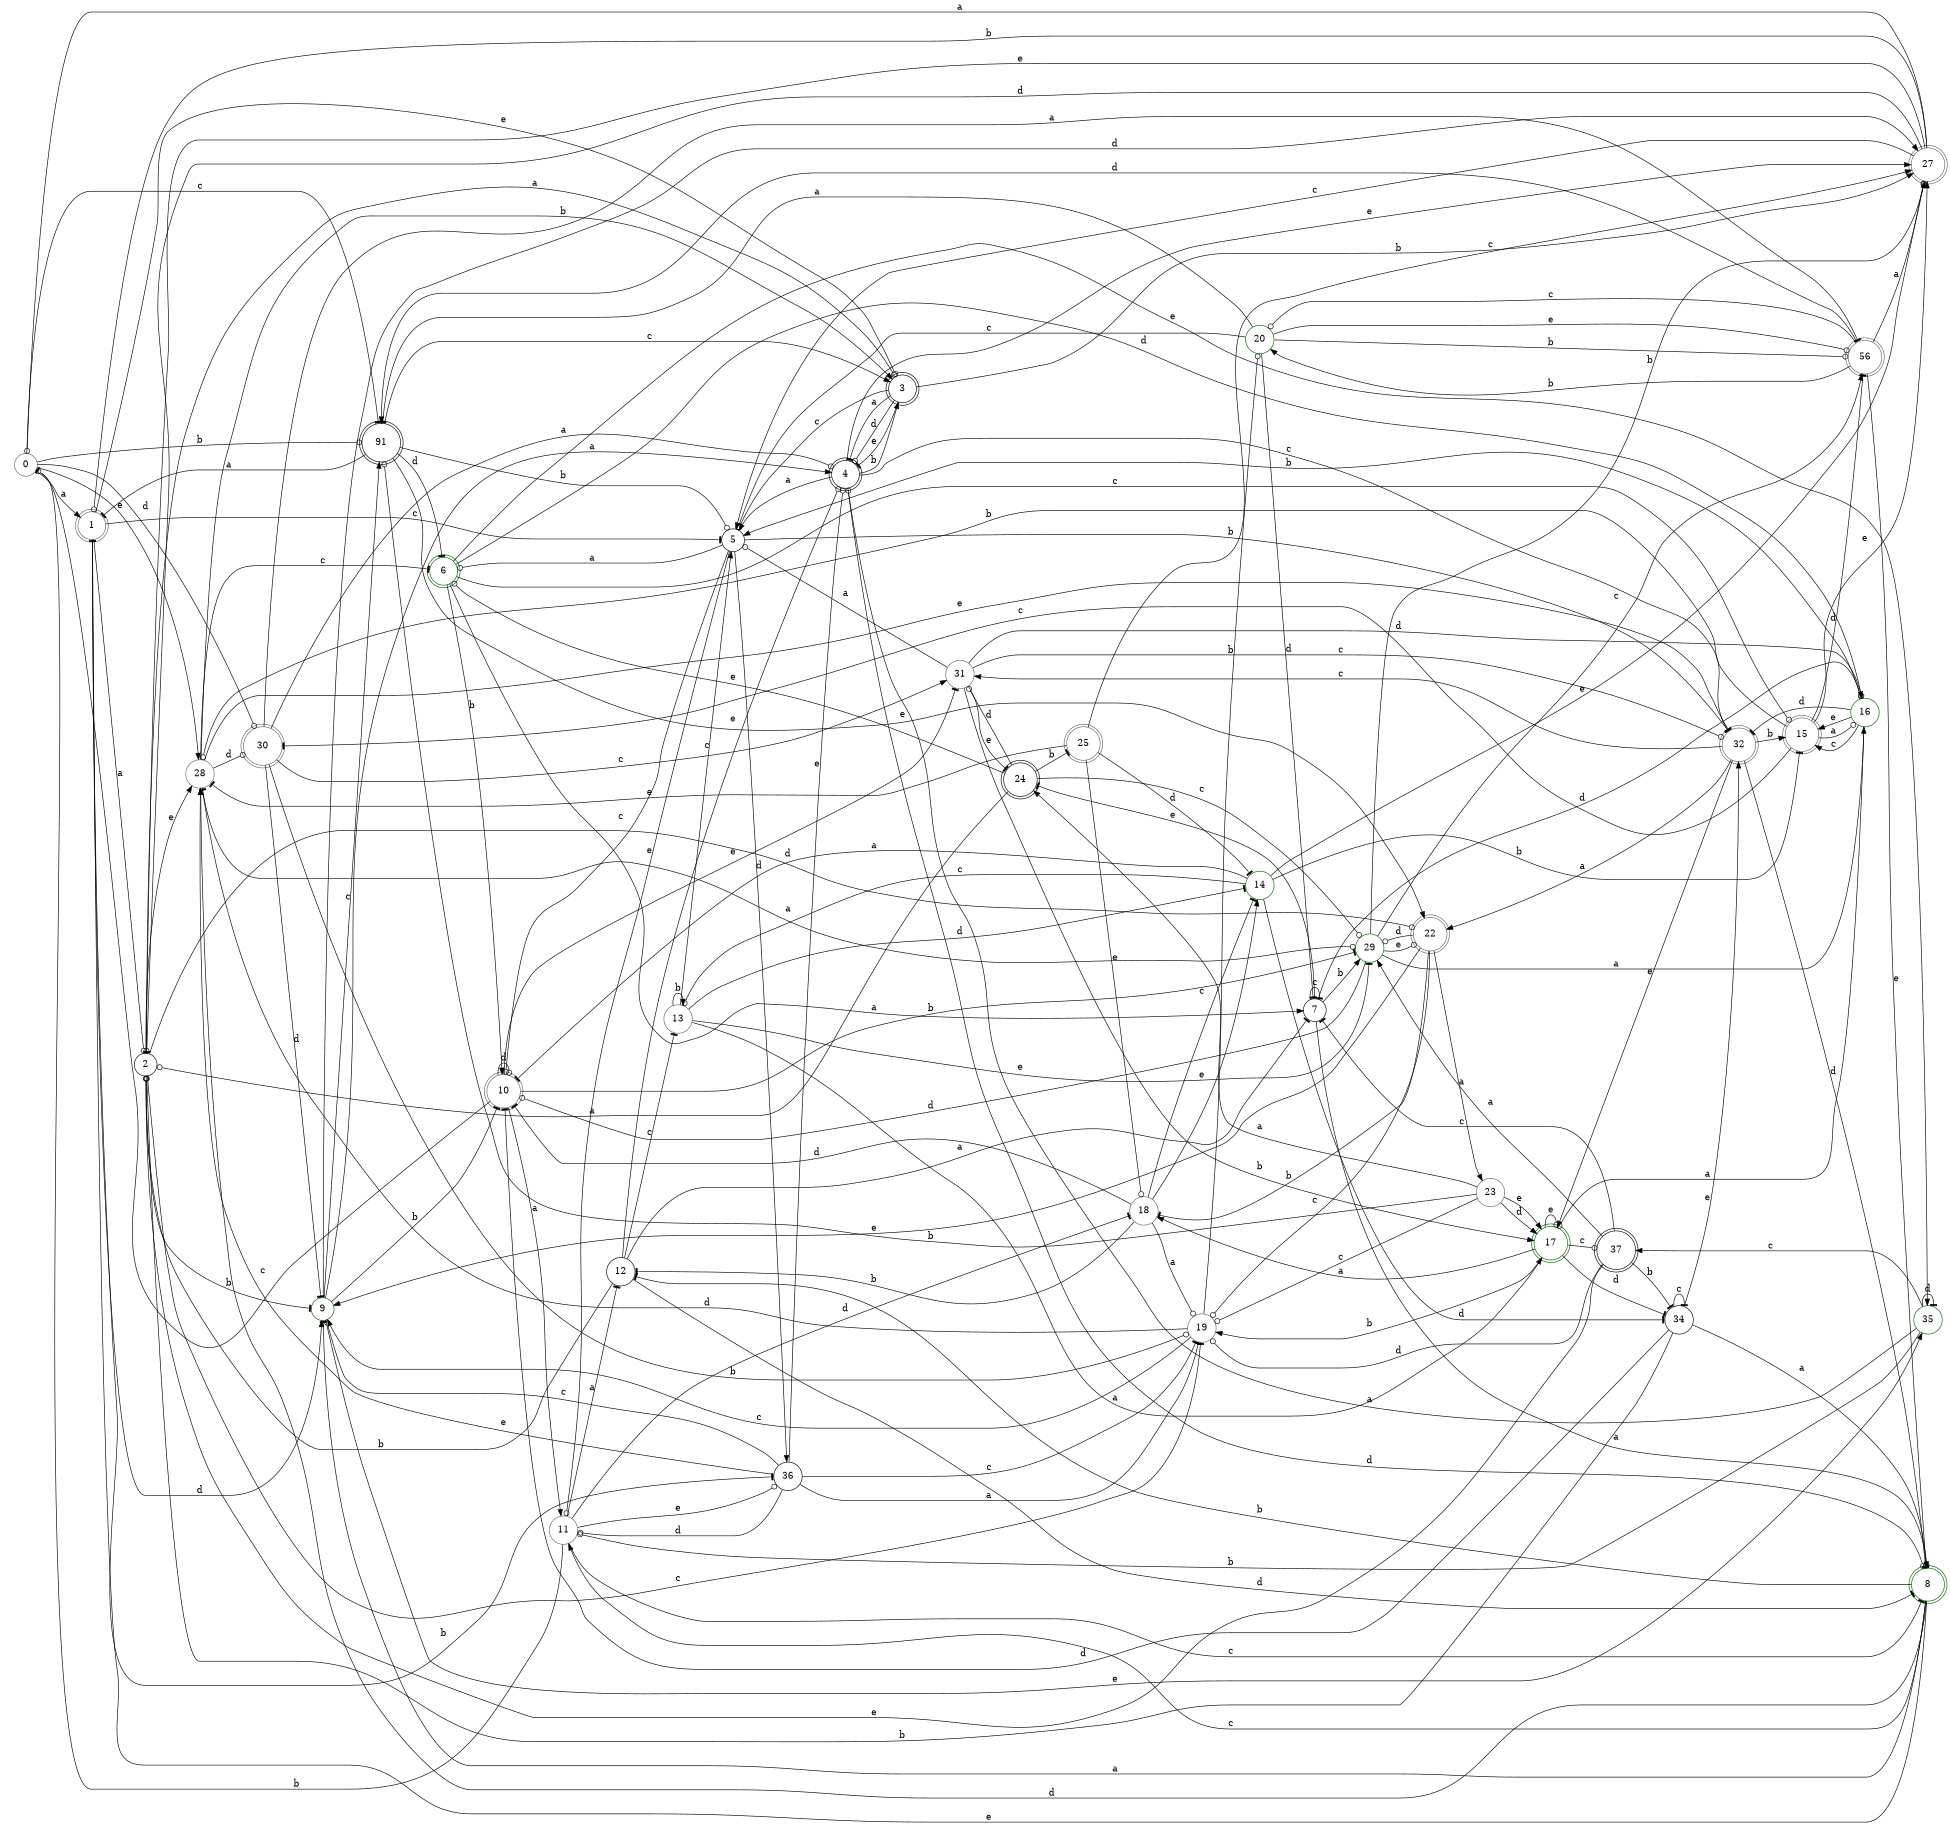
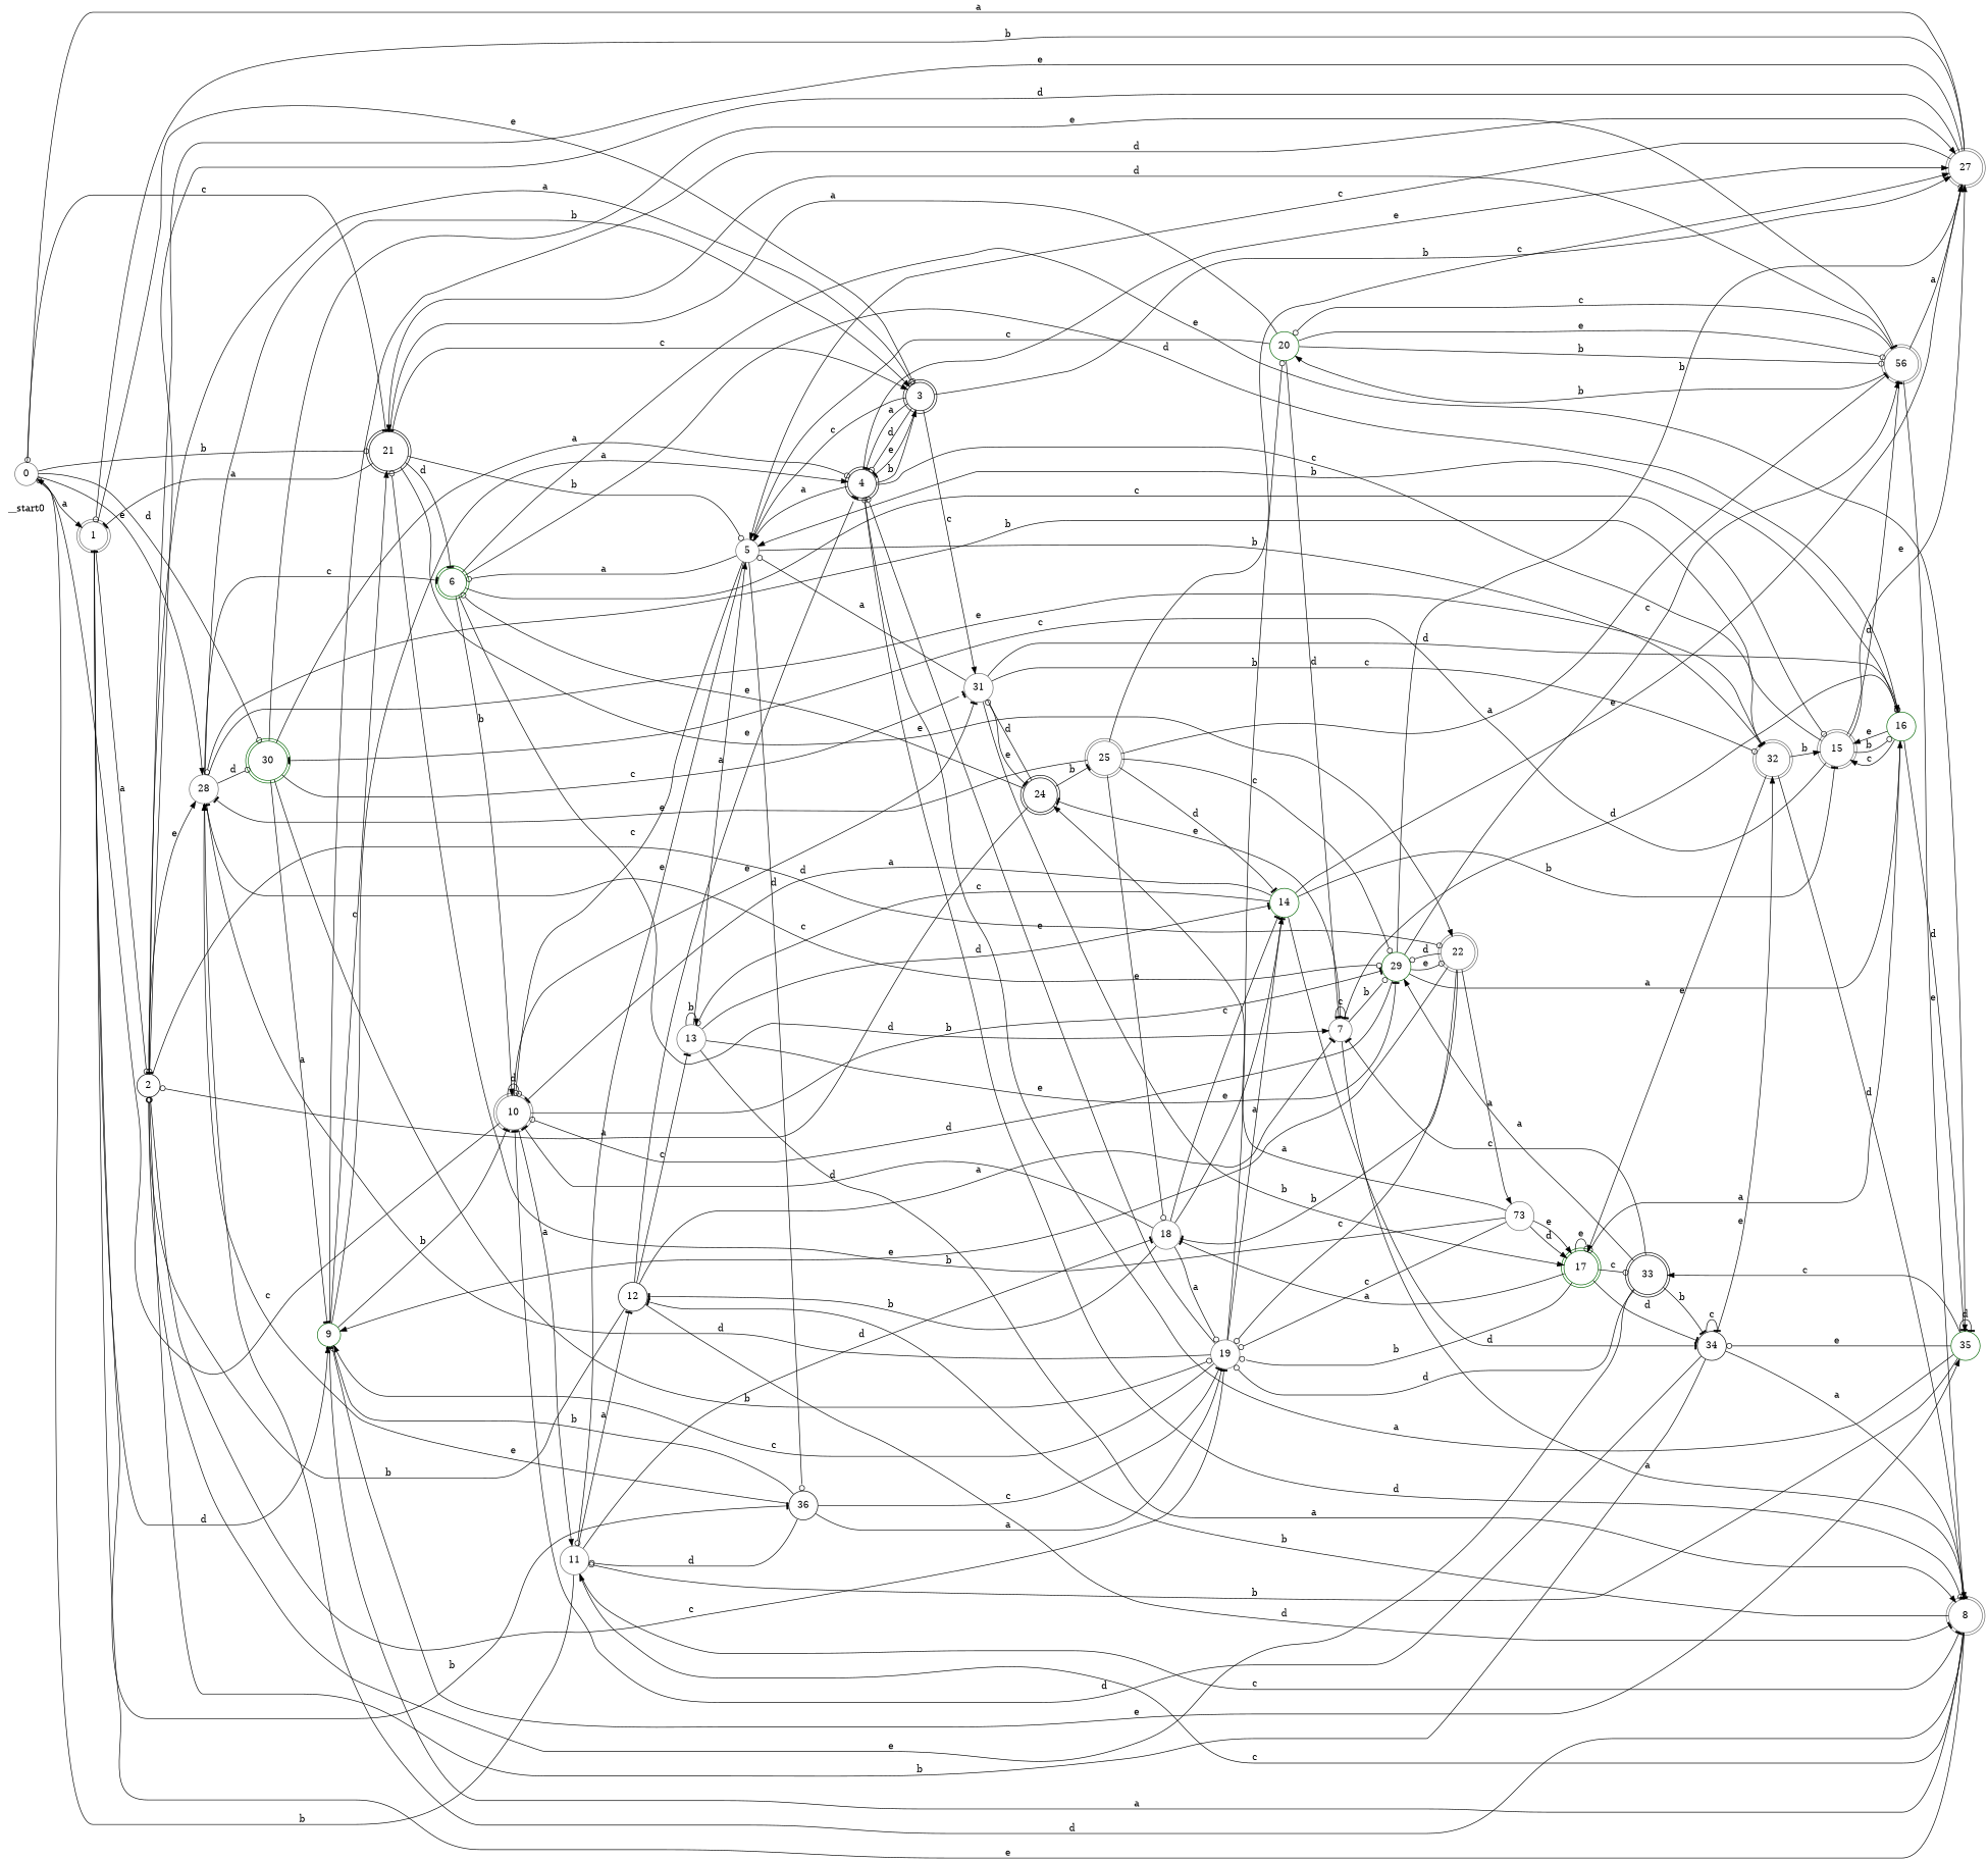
  digraph {
    rankdir=LR
    node [color=gray40 shape=circle fillcolor=white style=filled]
    edge [arrowhead=odot]
+   __start0 [color=darkgreen shape=none fillcolor="" style=""]
    n2 [label=0]
    n3 [label=1 shape=doublecircle style="rounded,filled"]
-   n4 [color=black label=91 shape=doublecircle style="rounded,filled"]
+   n4 [color=black label=21 shape=doublecircle style="rounded,filled"]
    n5 [label=28]
-   n6 [label=30 shape=doublecircle style="rounded,filled"]
+   n6 [color=darkgreen label=30 shape=doublecircle style="rounded,filled"]
    n7 [color=black label=2]
    n8 [color=black label=3 shape=doublecircle style="rounded,filled"]
-   n9 [color=black label=5]
+   n9 [label=5]
    n10 [color=darkgreen label=9]
    n11 [color=black label=36]
    n12 [label=22 shape=doublecircle style="rounded,filled"]
    n13 [color=darkgreen label=6 shape=doublecircle style="rounded,filled"]
    n14 [label=32 shape=doublecircle style="rounded,filled"]
    n15 [color=darkgreen label=29]
    n16 [label=19]
    n17 [color=black label=4 shape=doublecircle style="rounded,filled"]
    n18 [label=31]
    n19 [label=56 shape=doublecircle style="rounded,filled"]
    n20 [label=27 shape=doublecircle style="rounded,filled"]
    n21 [label=10 shape=doublecircle style="rounded,filled"]
    n22 [label=11]
    n23 [color=darkgreen label=35]
    n24 [color=darkgreen label=14]
    n25 [color=darkgreen label=20]
    n26 [label=18]
-   n27 [label=23]
-   n28 [color=darkgreen label=8 shape=doublecircle style="rounded,filled"]
+   n27 [label=73]
+   n28 [label=8 shape=doublecircle style="rounded,filled"]
    n29 [color=black label=12]
    n30 [label=15 shape=doublecircle style="rounded,filled"]
    n31 [color=darkgreen label=17 shape=doublecircle style="rounded,filled"]
-   n32 [color=black label=7]
+   n32 [label=7]
    n33 [color=darkgreen label=16]
    n34 [color=black label=24 shape=doublecircle style="rounded,filled"]
    n35 [color=black label=34]
-   n36 [color=black label=37 shape=doublecircle style="rounded,filled"]
+   n36 [color=black label=33 shape=doublecircle style="rounded,filled"]
    n37 [label=25 shape=doublecircle style="rounded,filled"]
    n38 [label=13]
    n2 -> n3 [arrowhead=normal label=a]
    n2 -> n4 [label=b]
    n2 -> n4 [arrowhead=tee label=c]
    n2 -> n5 [arrowhead=normal label=e]
    n2 -> n6 [label=d]
    n3 -> n7 [label=a]
    n3 -> n8 [label=e]
-   n3 -> n9 [arrowhead=tee label=c]
    n3 -> n10 [arrowhead=normal label=d]
    n3 -> n11 [arrowhead=tee label=b]
    n4 -> n3 [arrowhead=tee label=a]
    n4 -> n8 [arrowhead=normal label=c]
    n4 -> n9 [label=b]
    n4 -> n12 [arrowhead=normal label=e]
    n4 -> n13 [arrowhead=tee label=d]
    n5 -> n6 [label=d]
    n5 -> n8 [arrowhead=normal label=b]
    n5 -> n13 [arrowhead=tee label=c]
    n5 -> n14 [arrowhead=tee label=e]
-   n5 -> n15 [label=a]
-   n6 -> n10 [arrowhead=tee label=d]
+   n5 -> n15 [label=c]
+   n6 -> n10 [arrowhead=tee label=a]
    n6 -> n16 [label=b]
    n6 -> n17 [label=a]
-   n6 -> n18 [arrowhead=normal label=c]
-   n6 -> n19 [arrowhead=tee label=a]
+   n6 -> n18 [arrowhead=tee label=c]
+   n6 -> n19 [arrowhead=tee label=e]
    n7 -> n5 [arrowhead=normal label=e]
    n7 -> n8 [label=a]
-   n7 -> n10 [arrowhead=tee label=b]
    n7 -> n12 [label=d]
    n7 -> n16 [arrowhead=tee label=c]
    n8 -> n9 [label=c]
    n8 -> n17 [arrowhead=tee label=a]
    n8 -> n17 [label=d]
    n8 -> n17 [arrowhead=tee label=e]
    n8 -> n20 [arrowhead=normal label=b]
-   n9 -> n11 [arrowhead=normal label=d]
+   n9 -> n11 [label=d]
    n9 -> n13 [label=a]
    n9 -> n14 [arrowhead=tee label=b]
    n9 -> n21 [label=c]
    n9 -> n22 [label=e]
    n10 -> n4 [arrowhead=normal label=c]
    n10 -> n17 [arrowhead=normal label=a]
    n10 -> n20 [arrowhead=normal label=d]
    n10 -> n21 [arrowhead=tee label=b]
    n10 -> n23 [arrowhead=normal label=e]
    n11 -> n5 [arrowhead=normal label=e]
-   n11 -> n10 [label=c]
+   n11 -> n10 [label=b]
    n11 -> n16 [arrowhead=tee label=a]
    n11 -> n16 [arrowhead=tee label=c]
    n11 -> n22 [label=d]
    n12 -> n10 [arrowhead=normal label=e]
    n12 -> n15 [label=d]
    n12 -> n16 [label=c]
    n12 -> n26 [arrowhead=tee label=b]
    n12 -> n27 [arrowhead=normal label=a]
    n13 -> n21 [arrowhead=normal label=b]
    n13 -> n23 [arrowhead=normal label=e]
    n13 -> n30 [label=c]
-   n13 -> n32 [arrowhead=normal label=a]
+   n13 -> n32 [arrowhead=normal label=d]
    n13 -> n33 [label=d]
-   n14 -> n12 [arrowhead=normal label=a]
-   n14 -> n18 [arrowhead=normal label=c]
+   n8 -> n18 [arrowhead=normal label=c]
    n14 -> n28 [arrowhead=tee label=d]
    n14 -> n30 [arrowhead=normal label=b]
    n14 -> n31 [arrowhead=normal label=e]
    n15 -> n12 [label=e]
    n15 -> n19 [arrowhead=normal label=c]
    n15 -> n20 [arrowhead=normal label=b]
    n15 -> n21 [label=d]
    n15 -> n33 [arrowhead=normal label=a]
    n16 -> n5 [arrowhead=tee label=d]
    n16 -> n10 [arrowhead=normal label=c]
-   n11 -> n17 [label=e]
+   n16 -> n17 [label=e]
+   n16 -> n24 [arrowhead=tee label=a]
    n16 -> n25 [label=b]
    n17 -> n8 [arrowhead=normal label=b]
    n17 -> n9 [arrowhead=normal label=a]
    n17 -> n14 [arrowhead=tee label=c]
    n17 -> n20 [arrowhead=normal label=e]
    n17 -> n28 [label=d]
    n18 -> n9 [label=a]
    n18 -> n14 [label=c]
    n18 -> n31 [arrowhead=normal label=b]
    n18 -> n33 [arrowhead=normal label=d]
    n18 -> n34 [arrowhead=tee label=e]
    n19 -> n4 [arrowhead=normal label=d]
-   n19 -> n20 [label=a]
+   n19 -> n20 [arrowhead=normal label=a]
    n19 -> n25 [arrowhead=normal label=b]
    n19 -> n25 [label=c]
    n19 -> n28 [label=e]
    n20 -> n2 [label=a]
    n20 -> n3 [label=b]
    n20 -> n7 [arrowhead=tee label=d]
    n20 -> n7 [label=e]
    n20 -> n9 [arrowhead=normal label=c]
    n21 -> n2 [label=c]
    n21 -> n15 [arrowhead=tee label=b]
    n21 -> n18 [arrowhead=tee label=e]
    n21 -> n21 [label=d]
    n21 -> n22 [arrowhead=normal label=a]
-   n22 -> n2 [arrowhead=tee label=b]
-   n22 -> n11 [label=e]
+   n22 -> n2 [arrowhead=normal label=b]
    n22 -> n26 [arrowhead=tee label=d]
    n22 -> n28 [arrowhead=tee label=c]
    n22 -> n29 [arrowhead=tee label=a]
    n23 -> n17 [label=a]
    n23 -> n22 [label=b]
    n23 -> n23 [arrowhead=tee label=d]
+   n23 -> n35 [label=e]
    n23 -> n36 [arrowhead=normal label=c]
    n24 -> n20 [label=e]
    n24 -> n21 [arrowhead=tee label=a]
    n24 -> n30 [arrowhead=tee label=b]
    n24 -> n35 [arrowhead=tee label=d]
    n24 -> n38 [label=c]
    n25 -> n4 [arrowhead=tee label=a]
    n25 -> n9 [label=c]
    n25 -> n19 [label=b]
    n25 -> n19 [label=e]
    n25 -> n32 [arrowhead=tee label=d]
    n26 -> n16 [label=a]
    n26 -> n21 [arrowhead=tee label=d]
    n26 -> n24 [arrowhead=tee label=c]
    n26 -> n24 [arrowhead=normal label=e]
    n26 -> n29 [arrowhead=tee label=b]
    n27 -> n4 [label=b]
    n27 -> n16 [label=c]
    n27 -> n31 [arrowhead=normal label=d]
    n27 -> n31 [arrowhead=normal label=e]
    n27 -> n34 [arrowhead=normal label=a]
    n28 -> n3 [arrowhead=tee label=e]
    n28 -> n5 [arrowhead=normal label=d]
    n28 -> n10 [arrowhead=tee label=a]
    n28 -> n22 [arrowhead=normal label=c]
    n28 -> n29 [arrowhead=tee label=b]
    n29 -> n7 [label=b]
-   n29 -> n17 [label=e]
+   n29 -> n17 [arrowhead=tee label=e]
    n29 -> n28 [arrowhead=tee label=d]
    n29 -> n32 [arrowhead=tee label=a]
    n29 -> n38 [arrowhead=tee label=c]
    n30 -> n5 [label=b]
    n30 -> n6 [arrowhead=tee label=c]
    n30 -> n19 [arrowhead=tee label=d]
    n30 -> n20 [arrowhead=normal label=e]
-   n30 -> n33 [label=a]
-   n31 -> n16 [arrowhead=normal label=b]
-   n31 -> n26 [arrowhead=normal label=a]
+   n30 -> n33 [label=b]
+   n31 -> n16 [label=b]
+   n31 -> n26 [arrowhead=tee label=a]
    n31 -> n31 [label=e]
    n31 -> n35 [arrowhead=tee label=d]
    n31 -> n36 [label=c]
-   n32 -> n15 [arrowhead=normal label=b]
-   n32 -> n28 [arrowhead=normal label=a]
+   n32 -> n15 [label=b]
+   n32 -> n28 [arrowhead=tee label=a]
    n32 -> n32 [arrowhead=tee label=c]
    n32 -> n33 [label=d]
    n32 -> n34 [arrowhead=tee label=e]
    n33 -> n9 [arrowhead=normal label=b]
-   n33 -> n14 [arrowhead=tee label=d]
+   n33 -> n23 [arrowhead=tee label=d]
    n33 -> n30 [arrowhead=normal label=c]
    n33 -> n30 [arrowhead=normal label=e]
    n33 -> n31 [label=a]
    n34 -> n7 [label=a]
    n34 -> n13 [label=e]
-   n34 -> n15 [label=c]
+   n37 -> n15 [label=c]
    n34 -> n18 [label=d]
    n34 -> n37 [arrowhead=tee label=b]
    n35 -> n7 [label=b]
    n35 -> n14 [arrowhead=normal label=e]
    n35 -> n21 [arrowhead=tee label=d]
-   n35 -> n28 [label=a]
+   n35 -> n28 [arrowhead=normal label=a]
    n35 -> n35 [arrowhead=tee label=c]
    n36 -> n7 [label=e]
    n36 -> n15 [arrowhead=normal label=a]
    n36 -> n16 [label=d]
    n36 -> n32 [arrowhead=tee label=c]
    n36 -> n35 [arrowhead=tee label=b]
    n37 -> n5 [arrowhead=tee label=e]
+   n37 -> n19 [arrowhead=tee label=a]
    n37 -> n20 [arrowhead=normal label=c]
    n37 -> n24 [arrowhead=tee label=d]
    n37 -> n26 [label=e]
-   n38 -> n9 [arrowhead=normal label=c]
+   n38 -> n9 [arrowhead=normal label=a]
    n38 -> n15 [arrowhead=tee label=e]
    n38 -> n24 [arrowhead=tee label=d]
-   n38 -> n31 [arrowhead=normal label=a]
+   n38 -> n28 [arrowhead=normal label=a]
    n38 -> n38 [arrowhead=normal label=b]
  }
